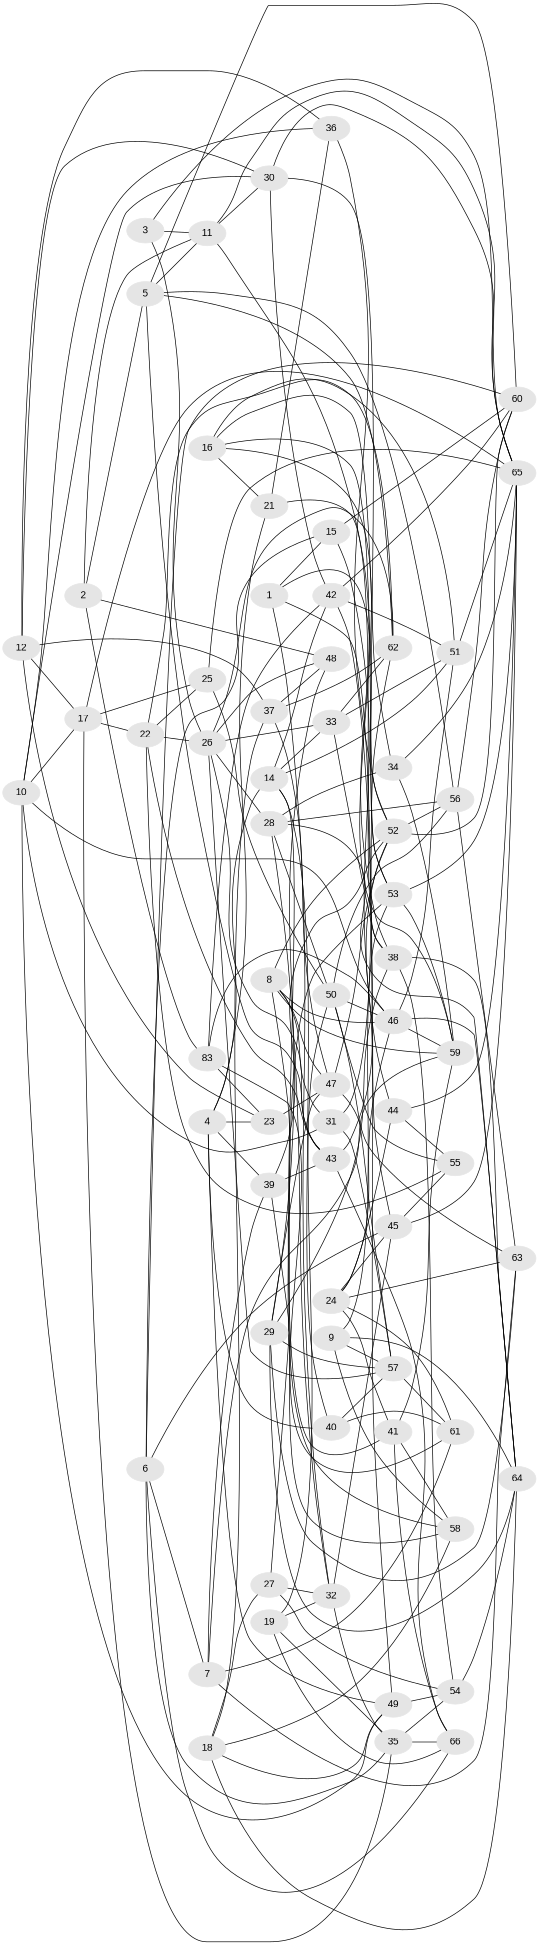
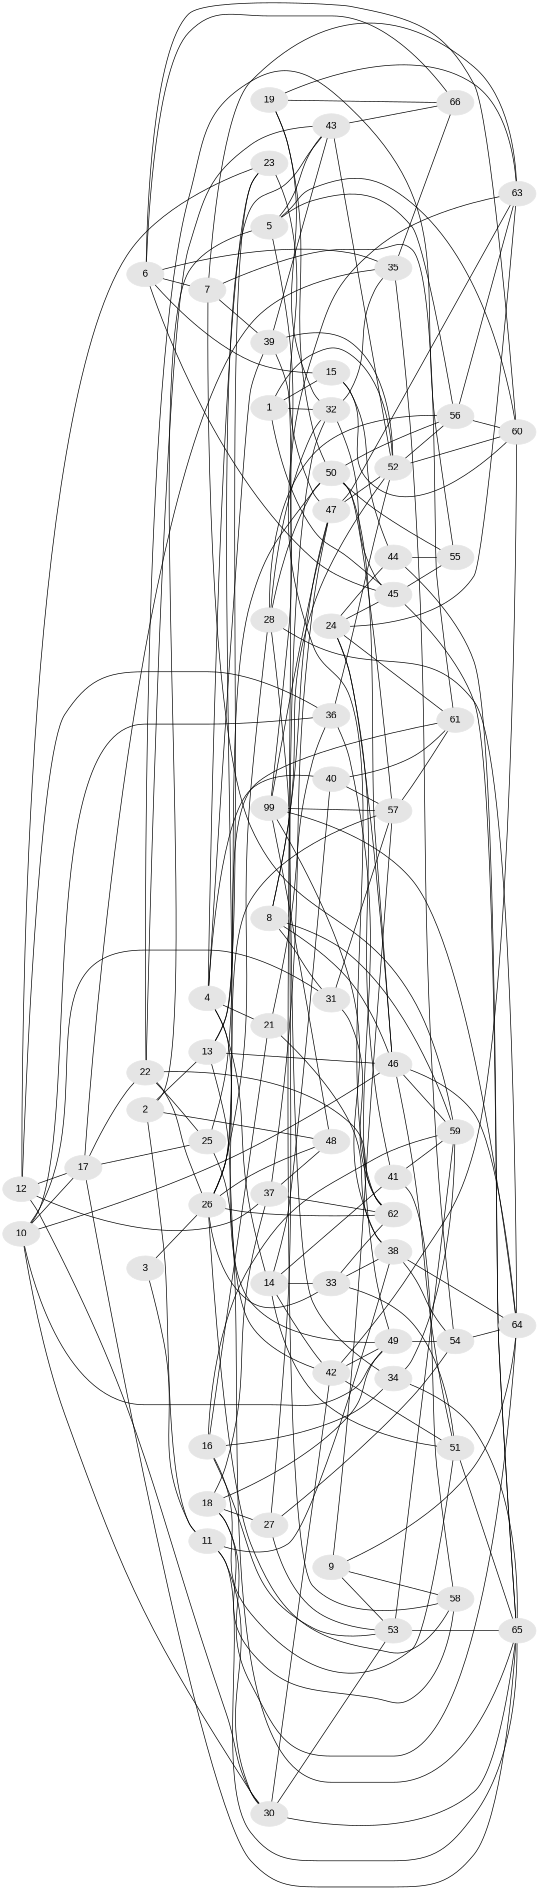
  graph {
    fontname="Liberation Sans"
    rankdir=LR
    node [color=gray90 fontname="Liberation Sans" style=filled]
    edge [fontname="Liberation Sans" weight=1.0]
    1
    15
    32
    45
    52
    60
    44
    35
    65
    55
    56
    2
    5
    11
-   13 [label=83]
+   13
    48
    43
    62
    30
    38
    23
    61
    46
    42
    3
    26
    57
    58
    33
    28
    4
    14
    21
    39
    40
    49
    41
    51
    36
    47
    54
    66
    63
    6
    7
    59
    8
    31
    64
    9
    53
    10
    17
    22
    25
    12
    37
    16
    34
    50
    18
    27
    19
    24
-   29
+   29 [label=99]
    1 -- 15
    1 -- 32
    1 -- 45
    1 -- 52
    15 -- 60
    15 -- 44
    32 -- 45
    32 -- 35
    45 -- 65
    45 -- 55 [weight=2.0]
    52 -- 60
    52 -- 56
    44 -- 65
    44 -- 55
    35 -- 54 [weight=2.0]
    35 -- 66
    56 -- 60
    56 -- 63
    2 -- 5
    2 -- 11
    2 -- 13 [weight=2.0]
    2 -- 48
    5 -- 60
    5 -- 56
-   5 -- 11
    5 -- 43
    5 -- 62
    11 -- 65
    11 -- 30
    11 -- 38
    13 -- 23
    13 -- 61
    13 -- 46
    13 -- 42
    43 -- 52
    43 -- 66
    30 -- 65
    30 -- 42
    30 -- 53
    38 -- 54
    38 -- 64
    23 -- 47
    46 -- 51
    46 -- 59
    46 -- 64
    42 -- 60
    42 -- 49
    42 -- 51
-   3 -- 65
    3 -- 11
    3 -- 26 [weight=2.0]
    26 -- 48
    26 -- 43
    26 -- 62
    26 -- 57
-   8 -- 58
+   26 -- 58
    26 -- 33
    26 -- 28
    57 -- 61
    33 -- 62
    33 -- 38
    33 -- 51
    28 -- 32
    28 -- 56
    28 -- 64
    28 -- 34
    28 -- 50
    4 -- 23
    4 -- 14
    4 -- 21
    4 -- 39
    4 -- 40
    4 -- 49
    14 -- 42
    14 -- 33
    14 -- 40
    14 -- 41
    14 -- 51
    21 -- 38
    21 -- 36
    39 -- 52
    39 -- 43
    39 -- 58 [weight=2.0]
    40 -- 61
    40 -- 57
    49 -- 54
    41 -- 58
-   41 -- 66 [weight=2.0]
    41 -- 59
    51 -- 65
    36 -- 52 [weight=2.0]
+   36 -- 49
    47 -- 52 [weight=2.0]
    47 -- 63
    54 -- 64
    6 -- 15
    6 -- 45
    6 -- 60
    6 -- 35
    6 -- 66
    6 -- 7
    7 -- 61 [weight=2.0]
    7 -- 39
    7 -- 63
    7 -- 59
    8 -- 52
    8 -- 46
    8 -- 47
    8 -- 59 [weight=2.0]
    8 -- 31
    31 -- 62
    31 -- 57
    9 -- 57
    9 -- 58
    9 -- 64
    9 -- 53
    53 -- 65
    53 -- 59
    10 -- 30
    10 -- 46
    10 -- 49
    10 -- 36
    10 -- 31
    10 -- 17
    17 -- 35
    17 -- 65
    17 -- 22
    17 -- 25
    22 -- 55
    22 -- 43
    22 -- 62
    22 -- 26
    22 -- 25
    25 -- 65
    25 -- 50
    12 -- 30
    12 -- 23
    12 -- 36
    12 -- 17
    12 -- 37 [weight=2.0]
    37 -- 48
    37 -- 62
    37 -- 47
    16 -- 21 [weight=2.0]
    16 -- 51
    16 -- 59
    16 -- 53
    16 -- 34
    34 -- 65
    34 -- 59
    50 -- 55
    50 -- 56
    50 -- 46
    50 -- 57
    18 -- 58
    18 -- 49
    18 -- 64 [weight=2.0]
    18 -- 37
    18 -- 27
    27 -- 32
    27 -- 54
    27 -- 53
    19 -- 32
    19 -- 66
-   19 -- 35
+   19 -- 63
    19 -- 50
    24 -- 45
    24 -- 44
    24 -- 61
    24 -- 46
    24 -- 41
    24 -- 63
    29 -- 48
    29 -- 38
    29 -- 57
    29 -- 47
    29 -- 63
    29 -- 64
  }
